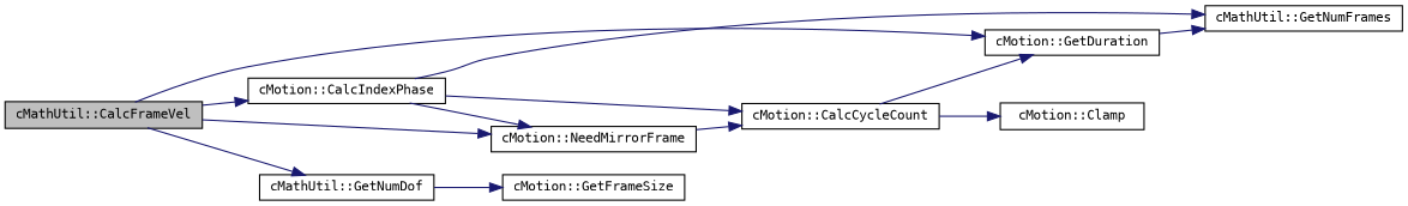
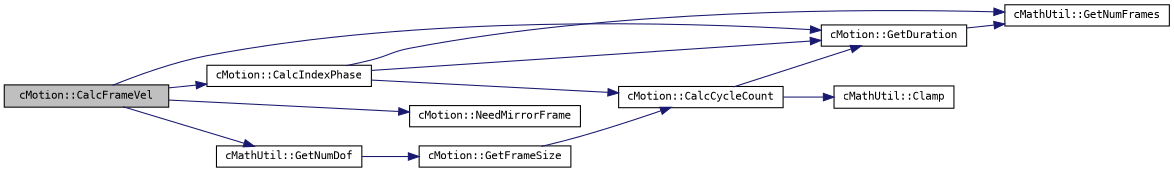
  digraph {
    fontname="DejaVu Sans Mono"
    rankdir=LR
    node [color=black fillcolor=white fontname="DejaVu Sans Mono" fontsize=10 shape=record style=filled]
    edge [color=midnightblue fontname="DejaVu Sans Mono" fontsize=10 labelfontname=Helvetica labelfontsize=10 style=solid]
-   n1 [fillcolor=grey75 fontcolor=black height=0.2 label="cMathUtil::CalcFrameVel" width=0.4]
+   n1 [fillcolor=grey75 fontcolor=black height=0.2 label="cMotion::CalcFrameVel" width=0.4]
    n2 [height=0.2 label="cMotion::CalcIndexPhase" width=0.4]
    n3 [height=0.2 label="cMotion::GetDuration" width=0.4]
    n4 [height=0.2 label="cMathUtil::GetNumDof" width=0.4]
    n5 [height=0.2 label="cMotion::NeedMirrorFrame" width=0.4]
    n6 [height=0.2 label="cMotion::CalcCycleCount" width=0.4]
    n7 [height=0.2 label="cMathUtil::GetNumFrames" width=0.4]
    n8 [height=0.2 label="cMotion::GetFrameSize" width=0.4]
-   n9 [height=0.2 label="cMotion::Clamp" width=0.4]
+   n9 [height=0.2 label="cMathUtil::Clamp" width=0.4]
    n1 -> n2
    n1 -> n3
    n1 -> n4
    n1 -> n5
-   n2 -> n5
+   n2 -> n3
    n2 -> n6
    n2 -> n7
    n3 -> n7
    n4 -> n8
-   n5 -> n6
+   n8 -> n6
    n6 -> n3
    n6 -> n9
  }
